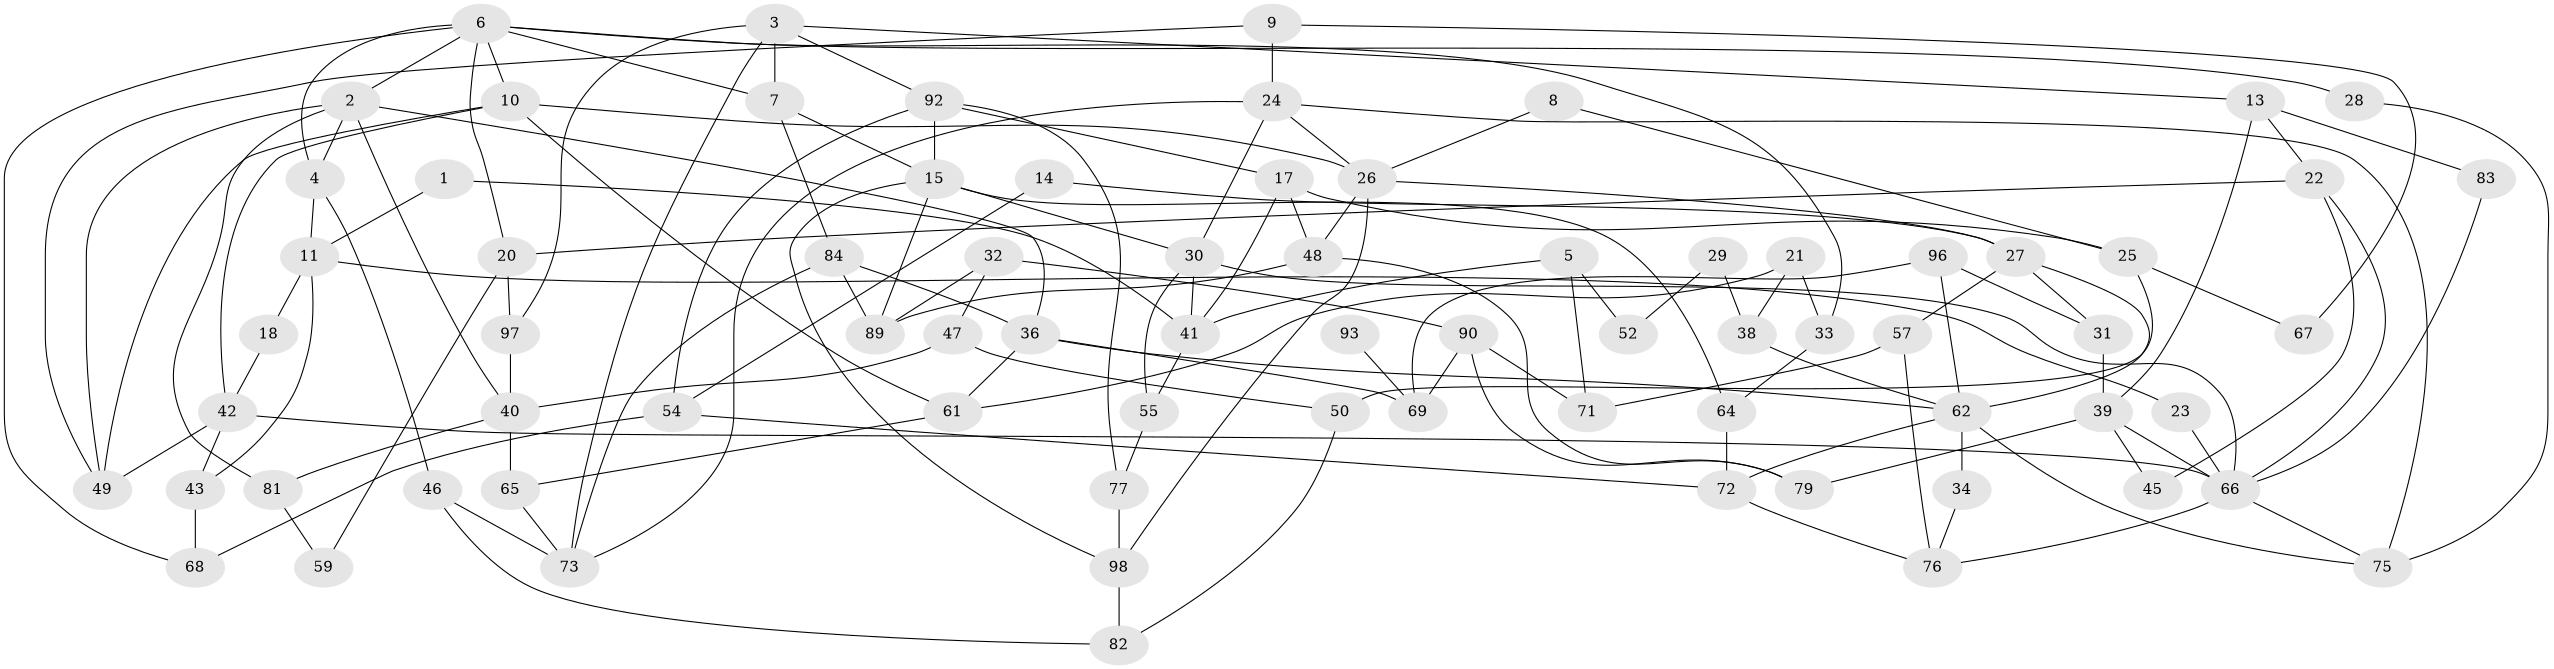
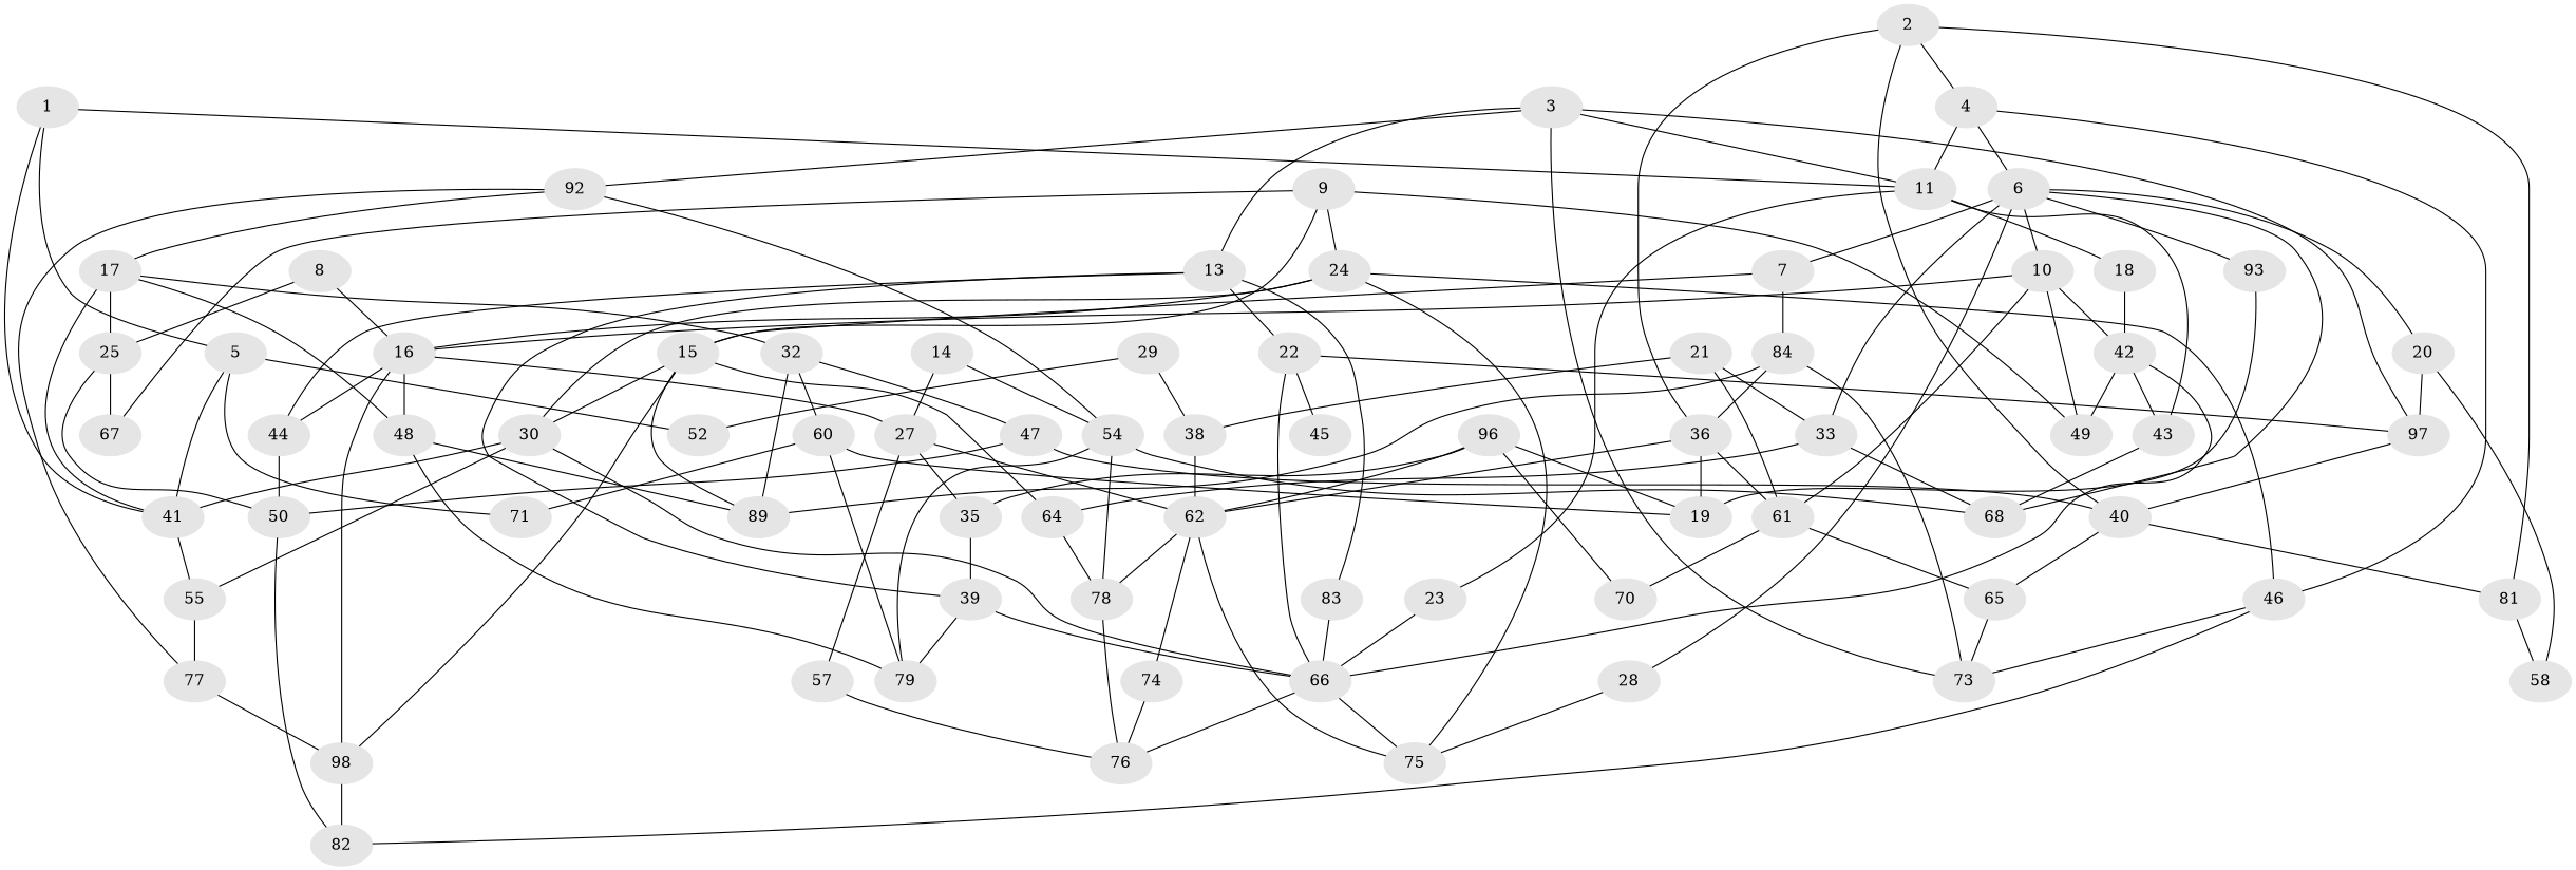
  graph {
    node [color=gray90 style=filled]
    1
    5
    11
    41
    52
    71
    18
    23
    43
    55
    2
    4
    36
    40
    49
    n16 [label=81]
    6
    46
    61
    62
-   69
+   69 [label=19]
    65
-   58 [label=59]
+   58
    3
    7
    n26 [label=92]
    13
    n28 [label=97]
    73
    15
    n31 [label=84]
    17
    54
    77
    22
    39
+   44
    n38 [label=83]
    10
    20
    28
    33
    n43 [label=93]
    68
    n45 [label=82]
    45
    66
-   26
+   26 [label=16]
    42
    75
    64
    30
    n53 [label=89]
    n54 [label=98]
    8
    25
    67
    50
    27
    48
    9
    24
+   70
    32
    79
-   72
+   72 [label=78]
    14
-   35 [label=31]
+   35
    57
    n70 [label=96]
-   74 [label=34]
+   74
    47
-   60 [label=90]
+   60
    21
    38
    76
    29
+   1 -- 5
    1 -- 11
    1 -- 41
    5 -- 41
    5 -- 52
    5 -- 71
    11 -- 18
    11 -- 23
    11 -- 43
    41 -- 55
    18 -- 42
    23 -- 66
    43 -- 68
    55 -- 77
    2 -- 4
    2 -- 36
    2 -- 40
-   2 -- 49
    2 -- n16
    4 -- 11
    4 -- 6
    4 -- 46
    36 -- 61
    36 -- 62
    36 -- 69
    40 -- n16
    40 -- 65
    n16 -- 58
    6 -- 7
    6 -- 10
    6 -- 20
    6 -- 28
    6 -- 33
-   6 -- 2
+   6 -- n43
    6 -- 68
    46 -- 73
    46 -- n45
    61 -- 65
+   61 -- 70
    62 -- 75
    62 -- 72
    62 -- 74
    65 -- 73
-   3 -- 7
+   3 -- 11
    3 -- n26
    3 -- 13
    3 -- n28
    3 -- 73
    7 -- 15
    7 -- n31
    n26 -- 17
    n26 -- 54
    n26 -- 77
    13 -- 22
    13 -- 39
+   13 -- 44
    13 -- n38
    n28 -- 40
    15 -- 64
    15 -- 30
    15 -- n53
    15 -- n54
    n31 -- 36
    n31 -- 73
    n31 -- n53
    17 -- 41
    17 -- 25
    17 -- 48
+   17 -- 32
    54 -- 68
+   54 -- 79
    54 -- 72
    77 -- n54
-   22 -- 20
+   22 -- n28
    22 -- 45
    22 -- 66
-   39 -- 45
    39 -- 66
    39 -- 79
+   44 -- 50
    n38 -- 66
    10 -- 49
    10 -- 61
    10 -- 26
    10 -- 42
    20 -- 58
    20 -- n28
    28 -- 75
+   33 -- 68
    33 -- 64
    n43 -- 69
    66 -- 75
    66 -- 76
+   26 -- 44
    26 -- n54
    26 -- 27
    26 -- 48
    42 -- 43
    42 -- 49
    42 -- 66
    64 -- 72
    30 -- 41
    30 -- 55
    30 -- 66
    n54 -- n45
    8 -- 26
    8 -- 25
    25 -- 67
    25 -- 50
    50 -- n45
    27 -- 62
    27 -- 35
    27 -- 57
    48 -- n53
    48 -- 79
    9 -- 49
-   n26 -- 15
+   9 -- 15
    9 -- 67
    9 -- 24
-   24 -- 73
+   24 -- 46
    24 -- 26
    24 -- 75
    24 -- 30
    32 -- n53
    32 -- 47
    32 -- 60
    72 -- 76
    14 -- 54
    14 -- 27
    35 -- 39
-   57 -- 71
    57 -- 76
    n70 -- 62
    n70 -- 69
+   n70 -- 70
    n70 -- 35
    74 -- 76
    47 -- 40
    47 -- 50
    60 -- 71
    60 -- 69
    60 -- 79
    21 -- 61
    21 -- 33
    21 -- 38
    38 -- 62
    29 -- 52
    29 -- 38
  }
